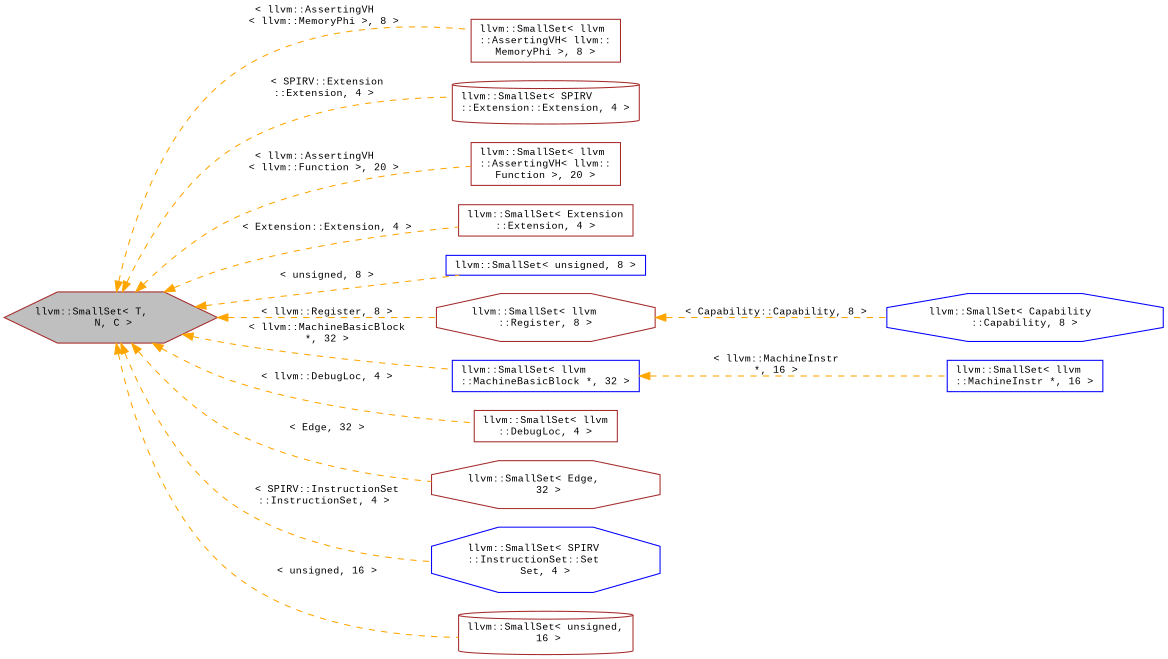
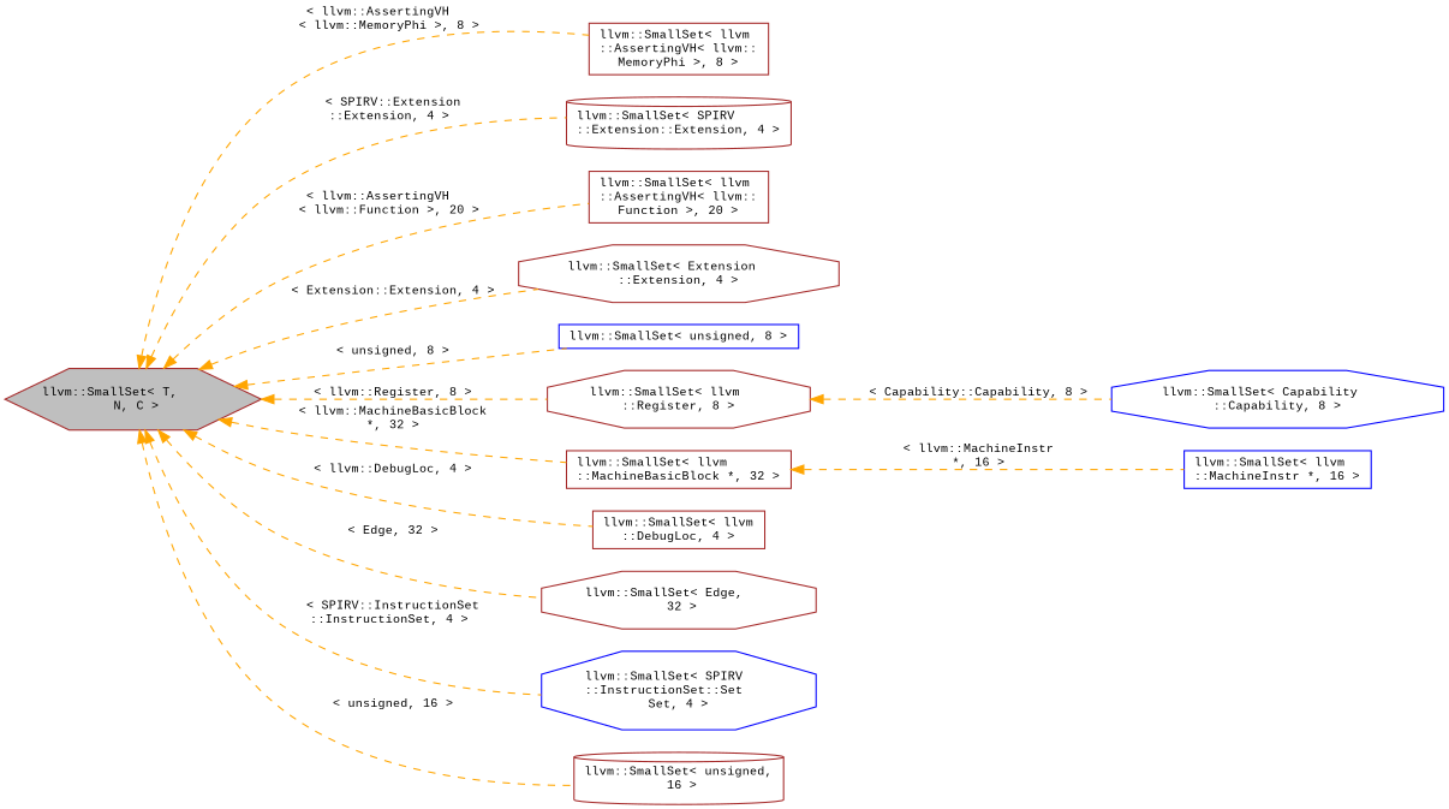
  digraph {
    fontname="Liberation Mono"
    rankdir=LR
    node [color=brown fontname="Liberation Mono" fontsize=10 shape=box]
    edge [color=orange dir=back fontname="Liberation Mono" fontsize=10 labelfontname=Helvetica labelfontsize=10 style=dashed]
    n1 [fillcolor=grey75 fontcolor=black height=0.2 label="llvm::SmallSet\< T,\l N, C \>" shape=hexagon style=filled width=0.4]
    n2 [height=0.2 label="llvm::SmallSet\< llvm\l::AssertingVH\< llvm::\lMemoryPhi \>, 8 \>" width=0.4]
    n3 [height=0.2 label="llvm::SmallSet\< SPIRV\l::Extension::Extension, 4 \>" shape=cylinder width=0.4]
    n4 [height=0.2 label="llvm::SmallSet\< llvm\l::AssertingVH\< llvm::\lFunction \>, 20 \>" width=0.4]
-   n5 [height=0.2 label="llvm::SmallSet\< Extension\l::Extension, 4 \>" width=0.4]
+   n5 [height=0.2 label="llvm::SmallSet\< Extension\l::Extension, 4 \>" shape=octagon width=0.4]
    n6 [color=blue height=0.2 label="llvm::SmallSet\< unsigned, 8 \>" width=0.4]
    n7 [height=0.2 label="llvm::SmallSet\< llvm\l::Register, 8 \>" shape=octagon width=0.4]
-   n8 [color=blue height=0.2 label="llvm::SmallSet\< llvm\l::MachineBasicBlock *, 32 \>" width=0.4]
+   n8 [height=0.2 label="llvm::SmallSet\< llvm\l::MachineBasicBlock *, 32 \>" width=0.4]
    n9 [height=0.2 label="llvm::SmallSet\< llvm\l::DebugLoc, 4 \>" width=0.4]
    n10 [height=0.2 label="llvm::SmallSet\< Edge,\l 32 \>" shape=octagon width=0.4]
    n11 [color=blue height=0.2 label="llvm::SmallSet\< SPIRV\l::InstructionSet::Set\lSet, 4 \>" shape=octagon width=0.4]
    n12 [height=0.2 label="llvm::SmallSet\< unsigned,\l 16 \>" shape=cylinder width=0.4]
    n13 [color=blue height=0.2 label="llvm::SmallSet\< Capability\l::Capability, 8 \>" shape=octagon width=0.4]
    n14 [color=blue height=0.2 label="llvm::SmallSet\< llvm\l::MachineInstr *, 16 \>" width=0.4]
    n1 -> n2 [label=" \< llvm::AssertingVH\l\< llvm::MemoryPhi \>, 8 \>"]
    n1 -> n3 [label=" \< SPIRV::Extension\l::Extension, 4 \>"]
    n1 -> n4 [label=" \< llvm::AssertingVH\l\< llvm::Function \>, 20 \>"]
    n1 -> n5 [label=" \< Extension::Extension, 4 \>"]
    n1 -> n6 [label=" \< unsigned, 8 \>"]
    n1 -> n7 [label=" \< llvm::Register, 8 \>"]
    n1 -> n8 [label=" \< llvm::MachineBasicBlock\l *, 32 \>"]
    n1 -> n9 [label=" \< llvm::DebugLoc, 4 \>"]
    n1 -> n10 [label=" \< Edge, 32 \>"]
    n1 -> n11 [label=" \< SPIRV::InstructionSet\l::InstructionSet, 4 \>"]
    n1 -> n12 [label=" \< unsigned, 16 \>"]
    n7 -> n13 [label=" \< Capability::Capability, 8 \>"]
    n8 -> n14 [label=" \< llvm::MachineInstr\l *, 16 \>"]
  }
